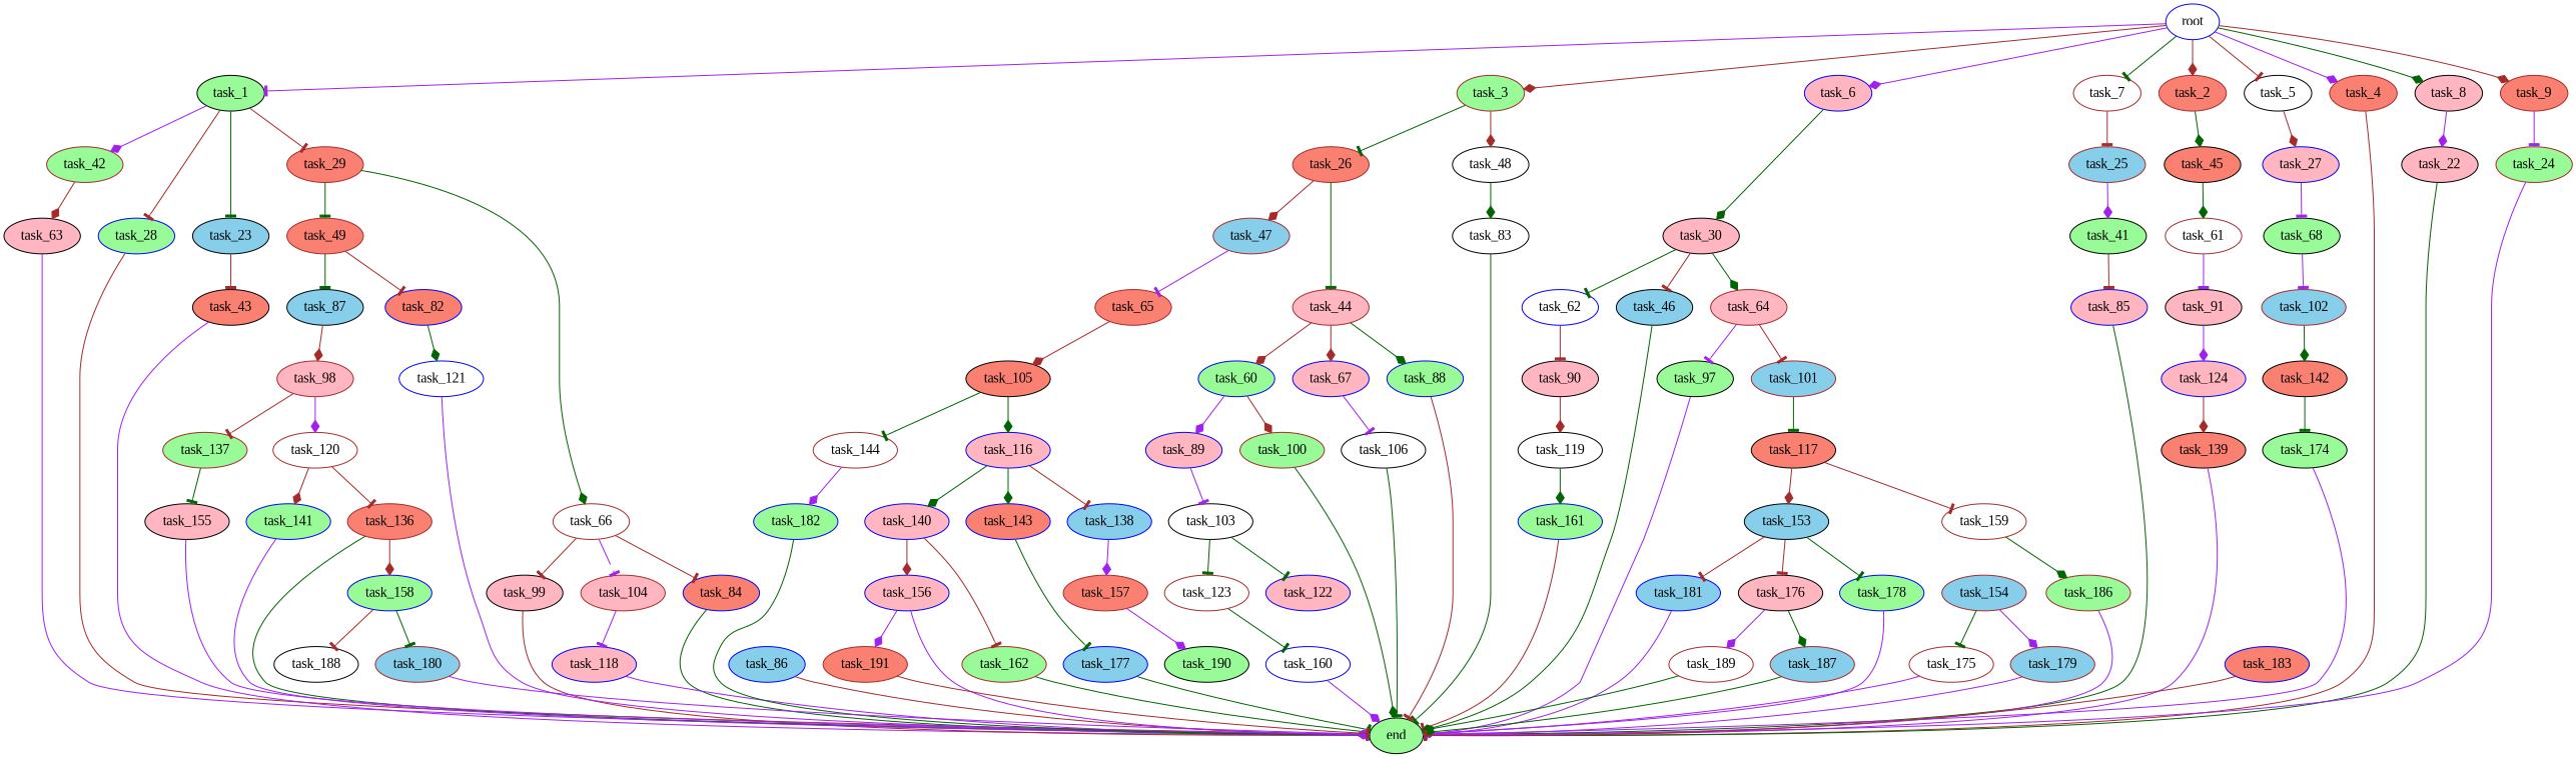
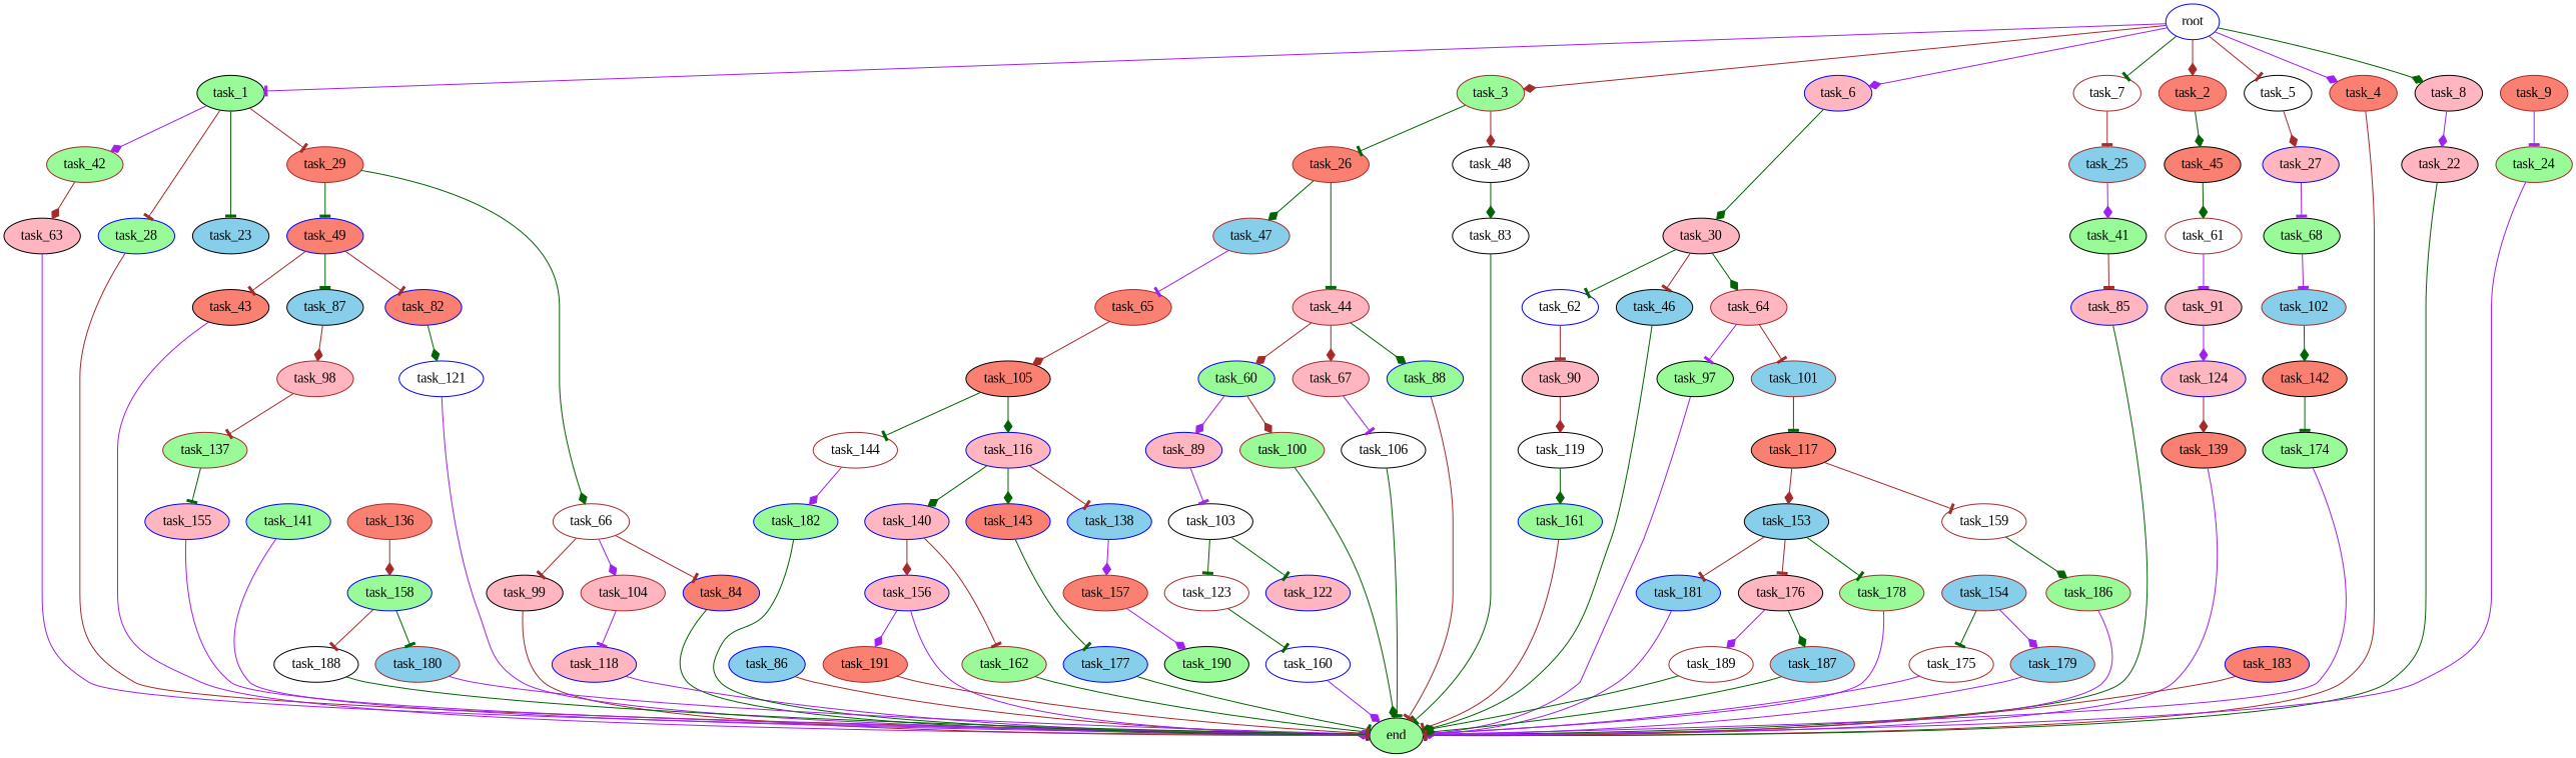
  digraph {
    fontname="Liberation Serif"
    node [color=brown fillcolor=lightpink fontname="Liberation Serif" style=filled]
    edge [arrowhead=tee color=darkgreen fontname="Liberation Serif"]
    root [color=blue fillcolor=white]
    task_1 [color=black fillcolor=palegreen]
    task_2 [fillcolor=salmon]
    task_3 [fillcolor=palegreen]
    task_4 [fillcolor=salmon]
    task_5 [color=black fillcolor=white]
    task_6 [color=blue]
    task_7 [fillcolor=white]
    task_8 [color=black]
    task_9 [fillcolor=salmon]
    task_23 [color=black fillcolor=skyblue]
    task_28 [color=blue fillcolor=palegreen]
    task_29 [fillcolor=salmon]
    task_42 [fillcolor=palegreen]
    task_45 [color=black fillcolor=salmon]
    task_26 [fillcolor=salmon]
    task_48 [color=black fillcolor=white]
    end [color=black fillcolor=palegreen]
    task_27 [color=blue]
    task_30 [color=black]
    task_25 [fillcolor=skyblue]
    task_22 [color=black]
    task_24 [fillcolor=palegreen]
    task_43 [color=black fillcolor=salmon]
-   task_49 [fillcolor=salmon]
+   task_49 [color=blue fillcolor=salmon]
    task_66 [fillcolor=white]
    task_63 [color=black]
    task_61 [fillcolor=white]
    task_44
    task_47 [fillcolor=skyblue]
    task_83 [color=black fillcolor=white]
    task_68 [color=black fillcolor=palegreen]
    task_46 [color=black fillcolor=skyblue]
    task_62 [color=blue fillcolor=white]
    task_64
    task_41 [color=black fillcolor=palegreen]
    task_85 [color=blue]
    task_60 [color=blue fillcolor=palegreen]
-   task_67 [color=blue]
+   task_67
    task_88 [color=blue fillcolor=palegreen]
    task_65 [fillcolor=salmon]
    task_102 [fillcolor=skyblue]
    task_82 [color=blue fillcolor=salmon]
    task_87 [color=black fillcolor=skyblue]
    task_84 [color=blue fillcolor=salmon]
    task_99 [color=black]
    task_104
    task_90 [color=black]
    task_97 [color=black fillcolor=palegreen]
    task_101 [fillcolor=skyblue]
    task_89 [color=blue]
    task_100 [fillcolor=palegreen]
    task_106 [color=black fillcolor=white]
    task_91 [color=black]
    task_105 [color=black fillcolor=salmon]
    task_121 [color=blue fillcolor=white]
    task_98
    task_103 [color=black fillcolor=white]
    task_124 [color=blue]
    task_86 [color=blue fillcolor=skyblue]
    task_119 [color=black fillcolor=white]
    task_117 [color=black fillcolor=salmon]
    task_116 [color=blue]
    task_144 [fillcolor=white]
    task_118 [color=blue]
    task_142 [color=black fillcolor=salmon]
-   task_120 [fillcolor=white]
    task_137 [fillcolor=palegreen]
    task_122 [color=blue]
    task_123 [fillcolor=white]
    task_161 [color=blue fillcolor=palegreen]
    task_139 [color=black fillcolor=salmon]
    task_136 [fillcolor=salmon]
    task_141 [color=blue fillcolor=palegreen]
-   task_155 [color=black]
+   task_155 [color=blue]
    task_153 [color=black fillcolor=skyblue]
    task_159 [fillcolor=white]
    task_174 [color=black fillcolor=palegreen]
    task_160 [color=blue fillcolor=white]
    task_138 [color=blue fillcolor=skyblue]
    task_140 [color=blue]
    task_143 [color=blue fillcolor=salmon]
    task_182 [color=blue fillcolor=palegreen]
    task_157 [fillcolor=salmon]
    task_156 [color=blue]
    task_162 [fillcolor=palegreen]
    task_177 [color=blue fillcolor=skyblue]
    task_176 [color=black]
-   task_178 [color=blue fillcolor=palegreen]
+   task_178 [fillcolor=palegreen]
    task_181 [color=blue fillcolor=skyblue]
    task_186 [fillcolor=palegreen]
    task_158 [color=blue fillcolor=palegreen]
    task_154 [fillcolor=skyblue]
    task_175 [fillcolor=white]
    task_179 [fillcolor=skyblue]
    task_180 [fillcolor=skyblue]
    task_188 [color=black fillcolor=white]
    task_190 [color=black fillcolor=palegreen]
    task_191 [fillcolor=salmon]
    task_187 [fillcolor=skyblue]
    task_189 [fillcolor=white]
    task_183 [color=blue fillcolor=salmon]
    root -> task_1 [color=purple]
    root -> task_2 [arrowhead=diamond color=brown]
    root -> task_3 [arrowhead=diamond color=brown]
    root -> task_4 [arrowhead=diamond color=purple]
    root -> task_5 [color=brown]
    root -> task_6 [arrowhead=diamond color=purple]
    root -> task_7
    root -> task_8 [arrowhead=diamond]
-   root -> task_9 [arrowhead=diamond color=brown]
    task_1 -> task_23
    task_1 -> task_28 [color=brown]
    task_1 -> task_29 [color=brown]
    task_1 -> task_42 [arrowhead=diamond color=purple]
    task_2 -> task_45 [arrowhead=diamond]
    task_3 -> task_26
    task_3 -> task_48 [arrowhead=diamond color=brown]
    task_4 -> end [color=brown]
    task_5 -> task_27 [arrowhead=diamond color=brown]
    task_6 -> task_30 [arrowhead=diamond]
    task_7 -> task_25 [color=brown]
    task_8 -> task_22 [arrowhead=diamond color=purple]
    task_9 -> task_24 [color=purple]
-   task_23 -> task_43 [color=brown]
+   task_49 -> task_43 [color=brown]
    task_28 -> end [arrowhead=diamond color=brown]
    task_29 -> task_49
    task_29 -> task_66 [arrowhead=diamond]
    task_42 -> task_63 [arrowhead=diamond color=brown]
    task_45 -> task_61 [arrowhead=diamond]
    task_26 -> task_44
-   task_26 -> task_47 [arrowhead=diamond color=brown]
+   task_26 -> task_47 [arrowhead=diamond]
    task_48 -> task_83 [arrowhead=diamond]
    task_27 -> task_68 [color=purple]
    task_30 -> task_46 [color=brown]
    task_30 -> task_62
    task_30 -> task_64 [arrowhead=diamond]
    task_25 -> task_41 [arrowhead=diamond color=purple]
    task_22 -> end
-   task_24 -> end [color=purple]
+   task_24 -> end [arrowhead=diamond color=purple]
    task_43 -> end [color=purple]
    task_49 -> task_82 [color=brown]
    task_49 -> task_87
    task_66 -> task_84 [color=brown]
    task_66 -> task_99 [color=brown]
-   task_66 -> task_104 [color=purple]
+   task_66 -> task_104 [arrowhead=diamond color=purple]
    task_63 -> end [arrowhead=diamond color=purple]
    task_61 -> task_91 [color=purple]
    task_44 -> task_60 [arrowhead=diamond color=brown]
    task_44 -> task_67 [arrowhead=diamond color=brown]
    task_44 -> task_88 [arrowhead=diamond]
    task_47 -> task_65 [color=purple]
    task_83 -> end
    task_68 -> task_102 [color=purple]
    task_46 -> end [arrowhead=diamond]
    task_62 -> task_90 [color=brown]
    task_64 -> task_97 [color=purple]
    task_64 -> task_101 [color=brown]
    task_41 -> task_85 [color=brown]
    task_85 -> end
    task_60 -> task_89 [arrowhead=diamond color=purple]
    task_60 -> task_100 [arrowhead=diamond color=brown]
    task_67 -> task_106 [color=purple]
    task_88 -> end [color=brown]
    task_65 -> task_105 [arrowhead=diamond color=brown]
    task_102 -> task_142 [arrowhead=diamond]
    task_82 -> task_121 [arrowhead=diamond]
    task_87 -> task_98 [arrowhead=diamond color=brown]
    task_84 -> end
    task_99 -> end [arrowhead=diamond color=brown]
    task_104 -> task_118 [color=purple]
    task_90 -> task_119 [arrowhead=diamond color=brown]
    task_97 -> end [arrowhead=diamond color=purple]
    task_101 -> task_117
    task_89 -> task_103 [color=purple]
    task_100 -> end [arrowhead=diamond]
    task_106 -> end
    task_91 -> task_124 [arrowhead=diamond color=purple]
    task_105 -> task_116 [arrowhead=diamond]
    task_105 -> task_144
    task_121 -> end [color=purple]
-   task_98 -> task_120 [arrowhead=diamond color=purple]
    task_98 -> task_137 [color=brown]
    task_103 -> task_122
    task_103 -> task_123
    task_124 -> task_139 [arrowhead=diamond color=brown]
    task_86 -> end [color=brown]
    task_119 -> task_161 [arrowhead=diamond]
    task_117 -> task_153 [arrowhead=diamond color=brown]
    task_117 -> task_159 [color=brown]
    task_116 -> task_138 [color=brown]
    task_116 -> task_140 [arrowhead=diamond]
    task_116 -> task_143 [arrowhead=diamond]
    task_144 -> task_182 [arrowhead=diamond color=purple]
    task_118 -> end [color=purple]
    task_142 -> task_174
-   task_120 -> task_136 [color=brown]
-   task_120 -> task_141 [arrowhead=diamond color=brown]
    task_137 -> task_155
    task_123 -> task_160
    task_161 -> end [color=brown]
    task_139 -> end [color=purple]
    task_136 -> task_158 [arrowhead=diamond color=brown]
    task_141 -> end [arrowhead=diamond color=purple]
    task_155 -> end [arrowhead=diamond color=purple]
    task_153 -> task_176 [color=brown]
    task_153 -> task_178
    task_153 -> task_181 [color=brown]
    task_159 -> task_186 [arrowhead=diamond]
    task_174 -> end [color=purple]
    task_160 -> end [arrowhead=diamond color=purple]
    task_138 -> task_157 [arrowhead=diamond color=purple]
    task_140 -> task_156 [arrowhead=diamond color=brown]
    task_140 -> task_162 [color=brown]
    task_143 -> task_177
    task_182 -> end
    task_157 -> task_190 [arrowhead=diamond color=purple]
    task_156 -> end [color=purple]
    task_156 -> task_191 [arrowhead=diamond color=purple]
    task_162 -> end
    task_177 -> end
    task_176 -> task_187 [arrowhead=diamond]
    task_176 -> task_189 [arrowhead=diamond color=purple]
    task_178 -> end [arrowhead=diamond color=purple]
    task_181 -> end [color=purple]
    task_186 -> end [color=purple]
    task_158 -> task_180
    task_158 -> task_188 [color=brown]
    task_154 -> task_175
    task_154 -> task_179 [arrowhead=diamond color=purple]
    task_175 -> end [arrowhead=diamond color=purple]
    task_179 -> end [color=purple]
    task_180 -> end [arrowhead=diamond color=purple]
-   task_136 -> end
+   task_188 -> end
    task_191 -> end [color=brown]
    task_187 -> end [arrowhead=diamond]
    task_189 -> end [arrowhead=diamond]
    task_183 -> end [color=brown]
  }
